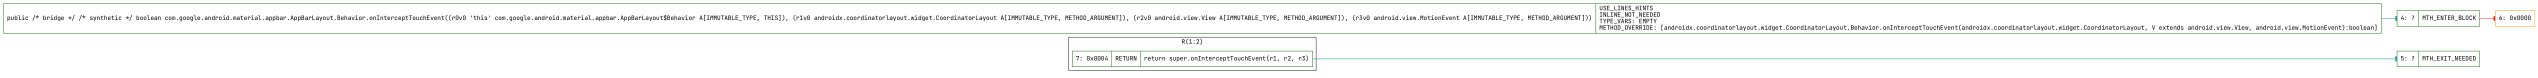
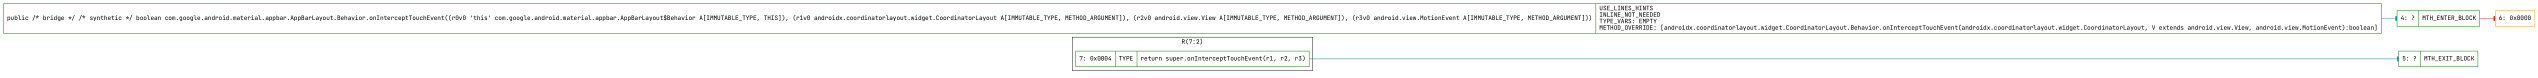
  digraph {
    fontname="JetBrains Mono"
    rankdir=LR
    node [color=darkgreen fontname="JetBrains Mono" shape=record]
    edge [arrowhead=tee color=teal fontname="JetBrains Mono"]
-   n1 [label="{7\:\ 0x0004|RETURN\l|return super.onInterceptTouchEvent(r1, r2, r3)\l}"]
-   n2 [label="{5\:\ ?|MTH_EXIT_NEEDED\l}"]
+   n1 [label="{7\:\ 0x0004|TYPE\l|return super.onInterceptTouchEvent(r1, r2, r3)\l}"]
+   n2 [label="{5\:\ ?|MTH_EXIT_BLOCK\l}"]
    n3 [label="{4\:\ ?|MTH_ENTER_BLOCK\l}"]
    n4 [color=darkorange label="{6\:\ 0x0000}"]
    n5 [label="{public \/* bridge *\/ \/* synthetic *\/ boolean com.google.android.material.appbar.AppBarLayout.Behavior.onInterceptTouchEvent((r0v0 'this' com.google.android.material.appbar.AppBarLayout$Behavior A[IMMUTABLE_TYPE, THIS]), (r1v0 androidx.coordinatorlayout.widget.CoordinatorLayout A[IMMUTABLE_TYPE, METHOD_ARGUMENT]), (r2v0 android.view.View A[IMMUTABLE_TYPE, METHOD_ARGUMENT]), (r3v0 android.view.MotionEvent A[IMMUTABLE_TYPE, METHOD_ARGUMENT]))  | USE_LINES_HINTS\lINLINE_NOT_NEEDED\lTYPE_VARS: EMPTY\lMETHOD_OVERRIDE: [androidx.coordinatorlayout.widget.CoordinatorLayout.Behavior.onInterceptTouchEvent(androidx.coordinatorlayout.widget.CoordinatorLayout, V extends android.view.View, android.view.MotionEvent):boolean]\l}"]
    subgraph cluster_1 {
-     label="R(1:2)"
+     label="R(7:2)"
      n1
    }
    n1 -> n2
    n3 -> n4 [color=red]
    n5 -> n3
  }
